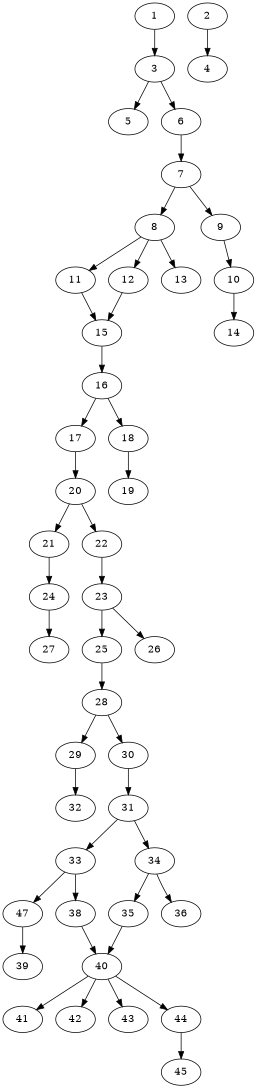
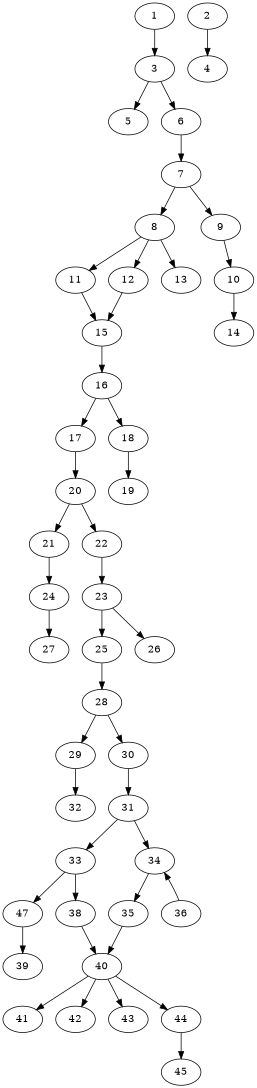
  digraph {
    node [alpha=0.17]
    1 [alpha=0.07 expect_size=32781312]
    3 [expect_size=43017216]
    5 [alpha=0.12 expect_size=42682368]
    6 [alpha=0.14 expect_size=41733120]
    7 [alpha=0.04 expect_size=51702784]
    2 [alpha=0.04 expect_size=28580864]
    4 [alpha=0.05 expect_size=19147776]
    8 [alpha=0.05 expect_size=24136704]
    9 [alpha=0.13 expect_size=46567424]
    11 [alpha=0.18 expect_size=15380480]
    12 [alpha=0.00 expect_size=32522240]
    13 [alpha=0.03 expect_size=43069440]
    10 [alpha=0.10 expect_size=40622080]
    15 [alpha=0.15 expect_size=47293440]
    14 [alpha=0.09 expect_size=35824640]
    16 [alpha=0.09 expect_size=29299712]
    17 [alpha=0.08 expect_size=15926272]
    18 [expect_size=25726976]
    20 [alpha=0.01 expect_size=20561920]
    19 [alpha=0.16 expect_size=37648384]
    21 [expect_size=43372544]
    22 [alpha=0.03 expect_size=38632448]
    24 [alpha=0.13 expect_size=45293568]
    23 [alpha=0.05 expect_size=39133184]
    27 [alpha=0.16 expect_size=27285504]
    25 [expect_size=18272256]
    26 [expect_size=7085056]
    28 [alpha=0.03 expect_size=45417472]
    29 [alpha=0.08 expect_size=39383040]
    30 [alpha=0.08 expect_size=29552640]
    32 [alpha=0.07 expect_size=23322624]
    31 [alpha=0.12 expect_size=30748672]
    33 [alpha=0.19 expect_size=30614528]
    34 [alpha=0.03 expect_size=43213824]
    n35 [alpha=0.15 expect_size=14787584 label=47]
    38 [alpha=0.01 expect_size=5692416]
    35 [alpha=0.06 expect_size=27837440]
    36 [alpha=0.18 expect_size=21927936]
    39 [alpha=0.01 expect_size=13536256]
    40 [alpha=0.07 expect_size=32456704]
    41 [alpha=0.09 expect_size=50649088]
    42 [alpha=0.05 expect_size=31063040]
    43 [alpha=0.16 expect_size=48166912]
    44 [alpha=0.04 expect_size=45415424]
    45 [expect_size=6204416]
    1 -> 3
    3 -> 5
    3 -> 6
    6 -> 7
    7 -> 8
    7 -> 9
    2 -> 4
    8 -> 11
    8 -> 12
    8 -> 13
    9 -> 10
    11 -> 15
    12 -> 15
    10 -> 14
    15 -> 16
    16 -> 17
    16 -> 18
    17 -> 20
    18 -> 19
    20 -> 21
    20 -> 22
    21 -> 24
    22 -> 23
    24 -> 27
    23 -> 25
    23 -> 26
    25 -> 28
    28 -> 29
    28 -> 30
    29 -> 32
    30 -> 31
    31 -> 33
    31 -> 34
    33 -> n35
    33 -> 38
    34 -> 35
-   34 -> 36
+   36 -> 34
    n35 -> 39
    38 -> 40
    35 -> 40
    40 -> 41
    40 -> 42
    40 -> 43
    40 -> 44
    44 -> 45
  }
